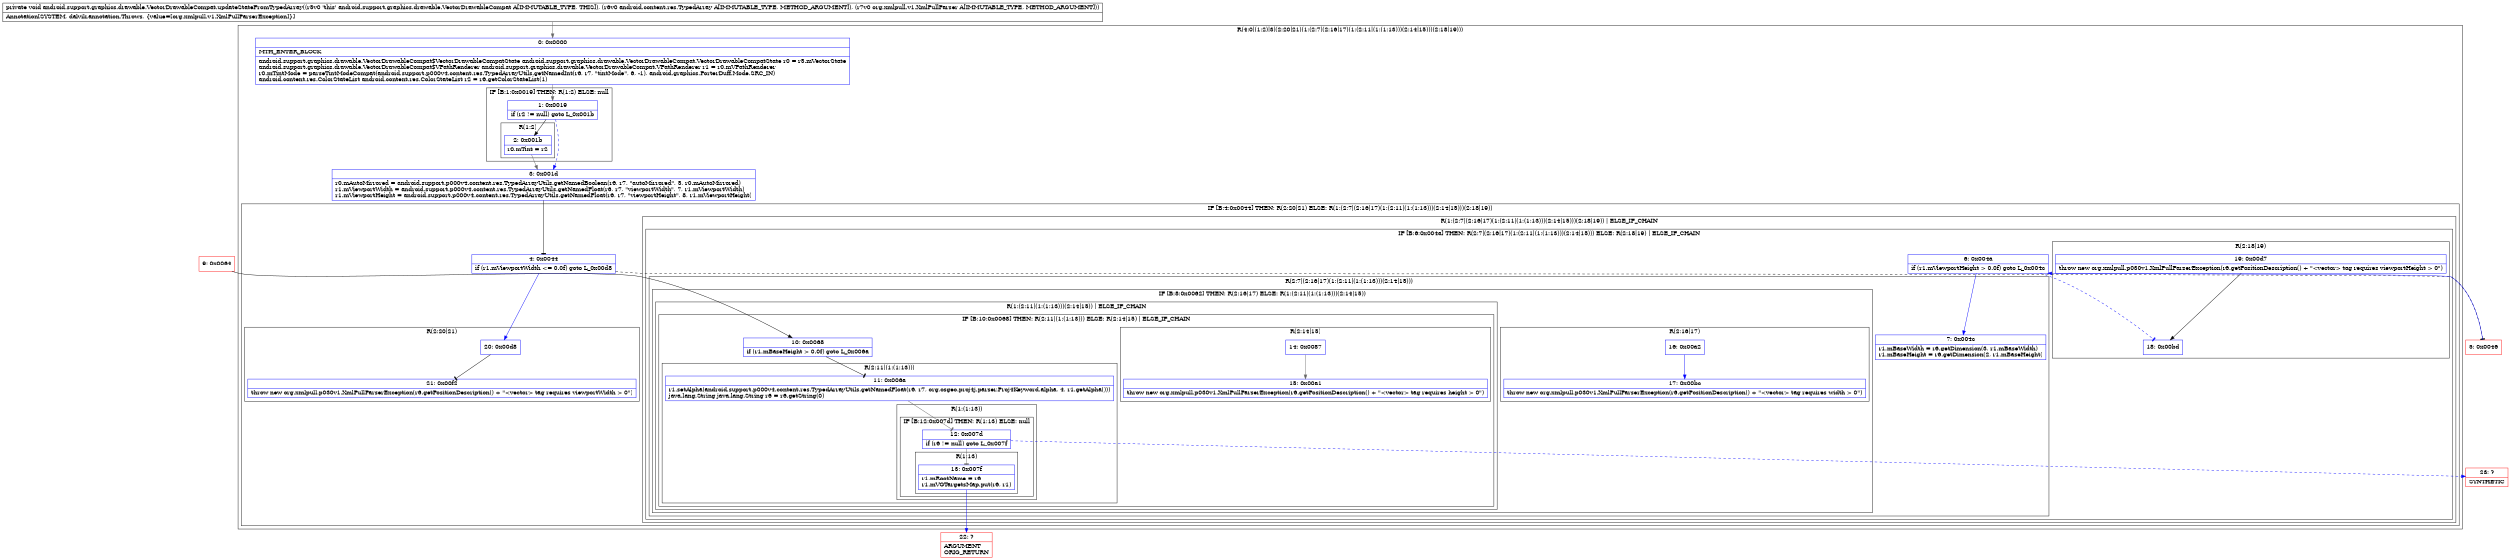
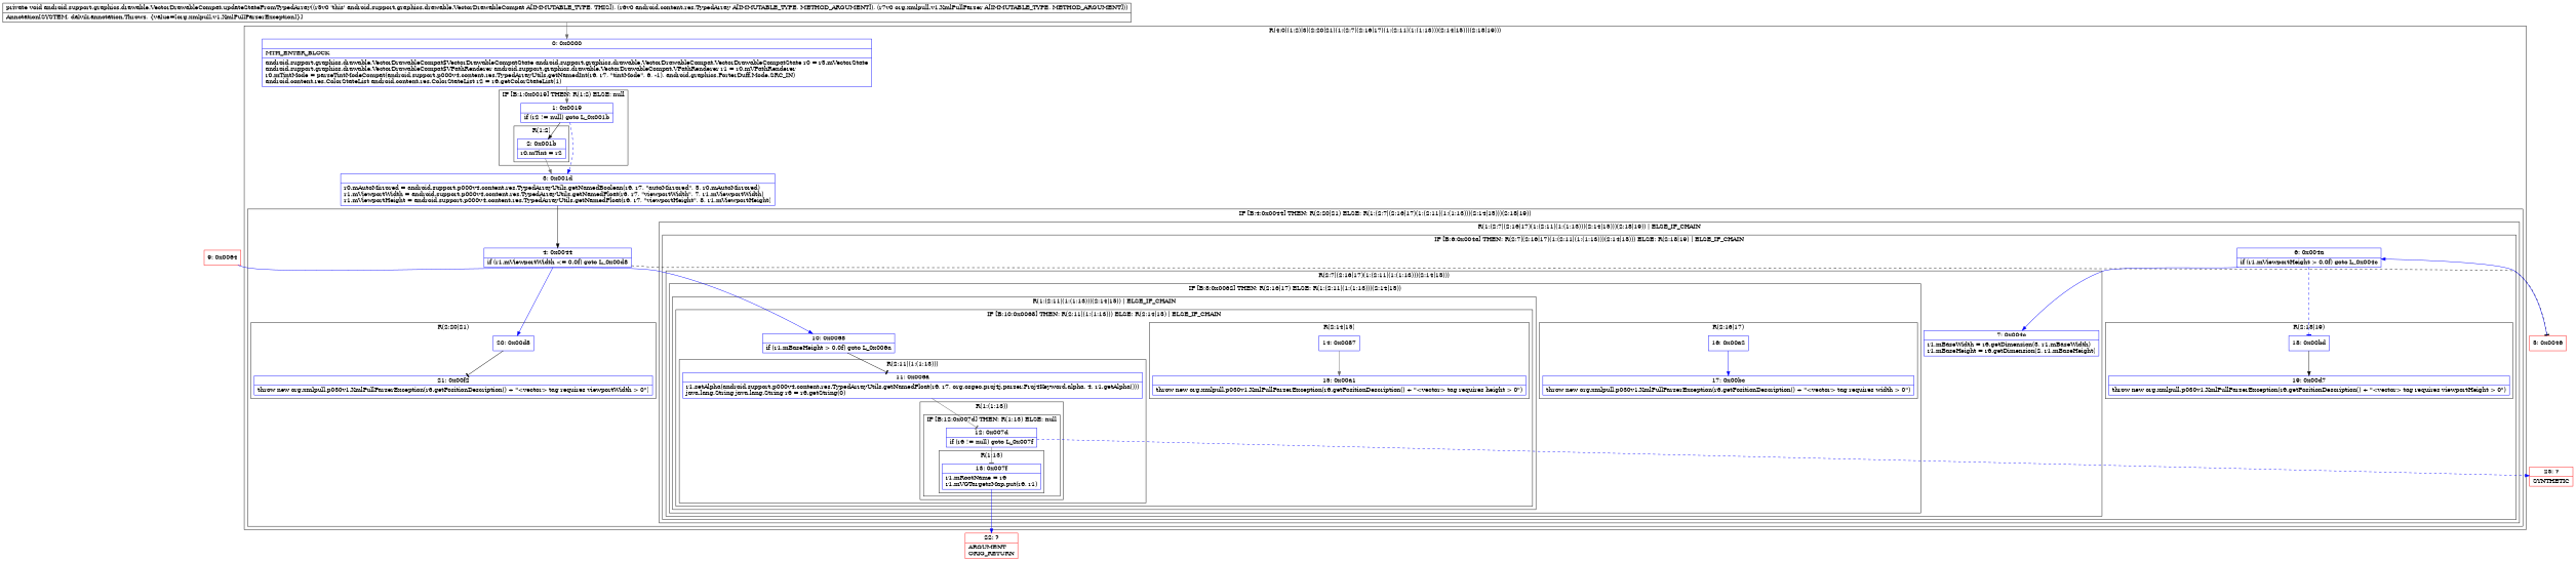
  digraph {
    node [color=blue shape=record]
    edge [arrowhead=normal color=blue]
    n1 [label="{2\:\ 0x001b|r0.mTint = r2\l}"]
    n2 [label="{1\:\ 0x0019|if (r2 != null) goto L_0x001b\l}"]
    n3 [label="{20\:\ 0x00d8}"]
    n4 [label="{21\:\ 0x00f2|throw new org.xmlpull.p030v1.XmlPullParserException(r6.getPositionDescription() + \"\<vector\> tag requires viewportWidth \> 0\")\l}"]
    n5 [label="{16\:\ 0x00a2}"]
    n6 [label="{17\:\ 0x00bc|throw new org.xmlpull.p030v1.XmlPullParserException(r6.getPositionDescription() + \"\<vector\> tag requires width \> 0\")\l}"]
    n7 [label="{13\:\ 0x007f|r1.mRootName = r6\lr1.mVGTargetsMap.put(r6, r1)\l}"]
    n8 [label="{12\:\ 0x007d|if (r6 != null) goto L_0x007f\l}"]
    n9 [label="{11\:\ 0x006a|r1.setAlpha(android.support.p000v4.content.res.TypedArrayUtils.getNamedFloat(r6, r7, org.osgeo.proj4j.parser.Proj4Keyword.alpha, 4, r1.getAlpha()))\ljava.lang.String java.lang.String r6 = r6.getString(0)\l}"]
    n10 [label="{14\:\ 0x0087}"]
    n11 [label="{15\:\ 0x00a1|throw new org.xmlpull.p030v1.XmlPullParserException(r6.getPositionDescription() + \"\<vector\> tag requires height \> 0\")\l}"]
    n12 [label="{10\:\ 0x0068|if (r1.mBaseHeight \> 0.0f) goto L_0x006a\l}"]
    n13 [label="{7\:\ 0x004c|r1.mBaseWidth = r6.getDimension(3, r1.mBaseWidth)\lr1.mBaseHeight = r6.getDimension(2, r1.mBaseHeight)\l}"]
    n14 [label="{18\:\ 0x00bd}"]
    n15 [label="{19\:\ 0x00d7|throw new org.xmlpull.p030v1.XmlPullParserException(r6.getPositionDescription() + \"\<vector\> tag requires viewportHeight \> 0\")\l}"]
    n16 [label="{6\:\ 0x004a|if (r1.mViewportHeight \> 0.0f) goto L_0x004c\l}"]
    n17 [label="{4\:\ 0x0044|if (r1.mViewportWidth \<= 0.0f) goto L_0x00d8\l}"]
    n18 [label="{0\:\ 0x0000|MTH_ENTER_BLOCK\l|android.support.graphics.drawable.VectorDrawableCompat$VectorDrawableCompatState android.support.graphics.drawable.VectorDrawableCompat.VectorDrawableCompatState r0 = r5.mVectorState\landroid.support.graphics.drawable.VectorDrawableCompat$VPathRenderer android.support.graphics.drawable.VectorDrawableCompat.VPathRenderer r1 = r0.mVPathRenderer\lr0.mTintMode = parseTintModeCompat(android.support.p000v4.content.res.TypedArrayUtils.getNamedInt(r6, r7, \"tintMode\", 6, \-1), android.graphics.PorterDuff.Mode.SRC_IN)\landroid.content.res.ColorStateList android.content.res.ColorStateList r2 = r6.getColorStateList(1)\l}"]
    n19 [label="{3\:\ 0x001d|r0.mAutoMirrored = android.support.p000v4.content.res.TypedArrayUtils.getNamedBoolean(r6, r7, \"autoMirrored\", 5, r0.mAutoMirrored)\lr1.mViewportWidth = android.support.p000v4.content.res.TypedArrayUtils.getNamedFloat(r6, r7, \"viewportWidth\", 7, r1.mViewportWidth)\lr1.mViewportHeight = android.support.p000v4.content.res.TypedArrayUtils.getNamedFloat(r6, r7, \"viewportHeight\", 8, r1.mViewportHeight)\l}"]
    n20 [color=red label="{22\:\ ?|ARGUMENT\lORIG_RETURN\l}"]
    n21 [color=red label="{23\:\ ?|SYNTHETIC\l}"]
    n22 [color=red label="{5\:\ 0x0046}"]
    n23 [color=red label="{9\:\ 0x0064}"]
    n24 [label="{private void android.support.graphics.drawable.VectorDrawableCompat.updateStateFromTypedArray((r5v0 'this' android.support.graphics.drawable.VectorDrawableCompat A[IMMUTABLE_TYPE, THIS]), (r6v0 android.content.res.TypedArray A[IMMUTABLE_TYPE, METHOD_ARGUMENT]), (r7v0 org.xmlpull.v1.XmlPullParser A[IMMUTABLE_TYPE, METHOD_ARGUMENT]))  | Annotation[SYSTEM, dalvik.annotation.Throws, \{value=[org.xmlpull.v1.XmlPullParserException]\}]\l}" color=""]
    subgraph cluster_1 {
      label="R(4:0|(1:2)|3|(2:20|21)(1:(2:7|(2:16|17)(1:(2:11|(1:(1:13)))(2:14|15)))(2:18|19)))"
      n18
      n19
      subgraph cluster_2 {
        label="IF [B:1:0x0019] THEN: R(1:2) ELSE: null"
        n2
        subgraph cluster_3 {
          label="R(1:2)"
          n1
        }
      }
      subgraph cluster_4 {
        label="IF [B:4:0x0044] THEN: R(2:20|21) ELSE: R(1:(2:7|(2:16|17)(1:(2:11|(1:(1:13)))(2:14|15)))(2:18|19))"
        n17
        subgraph cluster_5 {
          label="R(2:20|21)"
          n3
          n4
        }
        subgraph cluster_6 {
          label="R(1:(2:7|(2:16|17)(1:(2:11|(1:(1:13)))(2:14|15)))(2:18|19)) | ELSE_IF_CHAIN\l"
          subgraph cluster_7 {
            label="IF [B:6:0x004a] THEN: R(2:7|(2:16|17)(1:(2:11|(1:(1:13)))(2:14|15))) ELSE: R(2:18|19) | ELSE_IF_CHAIN\l"
            n16
            subgraph cluster_8 {
              label="R(2:7|(2:16|17)(1:(2:11|(1:(1:13)))(2:14|15)))"
              n13
              subgraph cluster_9 {
                label="IF [B:8:0x0062] THEN: R(2:16|17) ELSE: R(1:(2:11|(1:(1:13)))(2:14|15))"
                subgraph cluster_10 {
                  label="R(2:16|17)"
                  n5
                  n6
                }
                subgraph cluster_11 {
                  label="R(1:(2:11|(1:(1:13)))(2:14|15)) | ELSE_IF_CHAIN\l"
                  subgraph cluster_12 {
                    label="IF [B:10:0x0068] THEN: R(2:11|(1:(1:13))) ELSE: R(2:14|15) | ELSE_IF_CHAIN\l"
                    n12
                    subgraph cluster_13 {
                      label="R(2:11|(1:(1:13)))"
                      n9
                      subgraph cluster_14 {
                        label="R(1:(1:13))"
                        subgraph cluster_15 {
                          label="IF [B:12:0x007d] THEN: R(1:13) ELSE: null"
                          n8
                          subgraph cluster_16 {
                            label="R(1:13)"
                            n7
                          }
                        }
                      }
                    }
                    subgraph cluster_17 {
                      label="R(2:14|15)"
                      n10
                      n11
                    }
                  }
                }
              }
            }
            subgraph cluster_18 {
              label="R(2:18|19)"
              n14
              n15
            }
          }
        }
      }
    }
    n1 -> n19 [color=gray40]
    n2 -> n1 [color=black]
    n2 -> n19 [style=dashed]
    n3 -> n4 [arrowhead=tee color=black]
    n5 -> n6
    n7 -> n20
    n8 -> n7 [arrowhead=tee color=gray40]
    n8 -> n21 [style=dashed]
    n9 -> n8 [arrowhead=tee color=gray40]
    n10 -> n11 [color=gray40]
    n12 -> n9 [arrowhead=tee color=black]
-   n15 -> n14 [color=black]
+   n14 -> n15 [color=black]
    n16 -> n13
    n16 -> n14 [arrowhead=tee style=dashed]
    n17 -> n3
    n17 -> n22 [arrowhead=tee color=black style=dashed]
    n18 -> n2 [color=gray40]
-   n19 -> n17 [arrowhead=tee color=black]
+   n19 -> n17 [color=black]
    n22 -> n16
-   n23 -> n12 [color=black]
+   n23 -> n12
    n24 -> n18 [color=gray40]
  }
